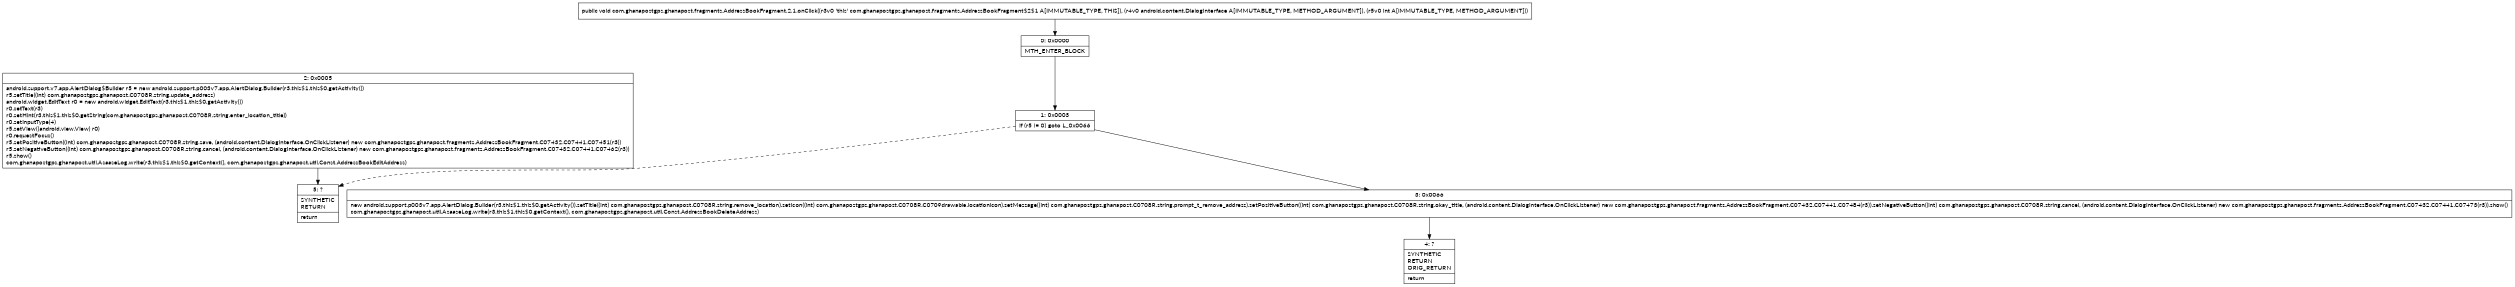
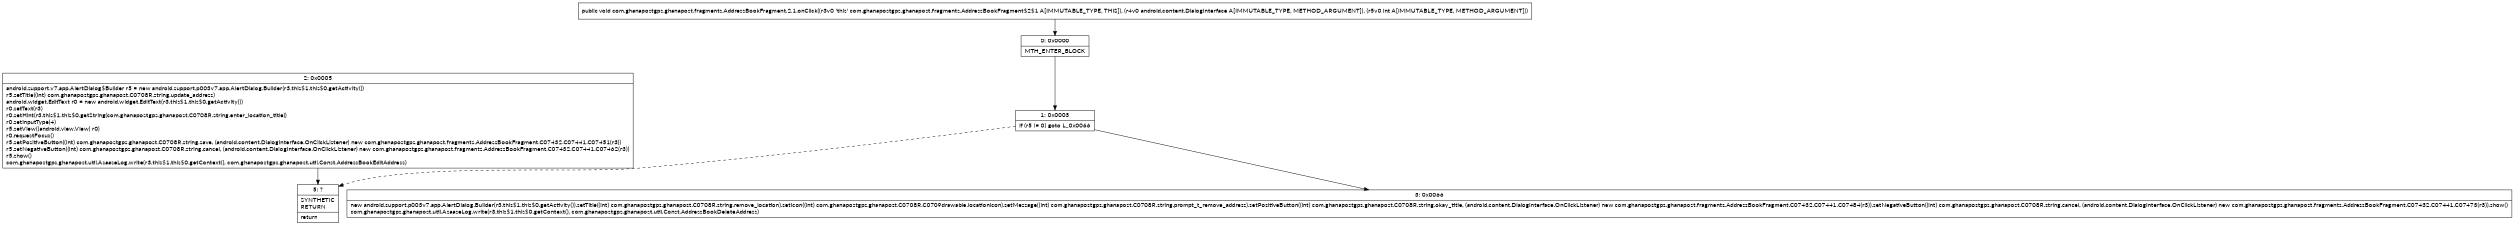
  digraph {
    fontname=Lato
    node [fontname=Lato shape=record]
    edge [fontname=Lato]
    n1 [label="{0\:\ 0x0000|MTH_ENTER_BLOCK\l}"]
    n2 [label="{1\:\ 0x0003|if (r5 != 0) goto L_0x0066\l}"]
    n3 [label="{3\:\ 0x0066|new android.support.p003v7.app.AlertDialog.Builder(r3.this$1.this$0.getActivity()).setTitle((int) com.ghanapostgps.ghanapost.C0708R.string.remove_location).setIcon((int) com.ghanapostgps.ghanapost.C0708R.C0709drawable.locationicon).setMessage((int) com.ghanapostgps.ghanapost.C0708R.string.prompt_t_remove_address).setPositiveButton((int) com.ghanapostgps.ghanapost.C0708R.string.okay_title, (android.content.DialogInterface.OnClickListener) new com.ghanapostgps.ghanapost.fragments.AddressBookFragment.C07432.C07441.C07484(r3)).setNegativeButton((int) com.ghanapostgps.ghanapost.C0708R.string.cancel, (android.content.DialogInterface.OnClickListener) new com.ghanapostgps.ghanapost.fragments.AddressBookFragment.C07432.C07441.C07473(r3)).show()\lcom.ghanapostgps.ghanapost.util.AsaaseLog.write(r3.this$1.this$0.getContext(), com.ghanapostgps.ghanapost.util.Const.AddressBookDeleteAddress)\l}"]
    n4 [label="{5\:\ ?|SYNTHETIC\lRETURN\l|return\l}"]
    n5 [label="{2\:\ 0x0005|android.support.v7.app.AlertDialog$Builder r5 = new android.support.p003v7.app.AlertDialog.Builder(r3.this$1.this$0.getActivity())\lr5.setTitle((int) com.ghanapostgps.ghanapost.C0708R.string.update_address)\landroid.widget.EditText r0 = new android.widget.EditText(r3.this$1.this$0.getActivity())\lr0.setText(r3)\lr0.setHint(r3.this$1.this$0.getString(com.ghanapostgps.ghanapost.C0708R.string.enter_location_title))\lr0.setInputType(4)\lr5.setView((android.view.View) r0)\lr0.requestFocus()\lr5.setPositiveButton((int) com.ghanapostgps.ghanapost.C0708R.string.save, (android.content.DialogInterface.OnClickListener) new com.ghanapostgps.ghanapost.fragments.AddressBookFragment.C07432.C07441.C07451(r3))\lr5.setNegativeButton((int) com.ghanapostgps.ghanapost.C0708R.string.cancel, (android.content.DialogInterface.OnClickListener) new com.ghanapostgps.ghanapost.fragments.AddressBookFragment.C07432.C07441.C07462(r3))\lr5.show()\lcom.ghanapostgps.ghanapost.util.AsaaseLog.write(r3.this$1.this$0.getContext(), com.ghanapostgps.ghanapost.util.Const.AddressBookEditAddress)\l}"]
-   n6 [label="{4\:\ ?|SYNTHETIC\lRETURN\lORIG_RETURN\l|return\l}"]
    n7 [label="{public void com.ghanapostgps.ghanapost.fragments.AddressBookFragment.2.1.onClick((r3v0 'this' com.ghanapostgps.ghanapost.fragments.AddressBookFragment$2$1 A[IMMUTABLE_TYPE, THIS]), (r4v0 android.content.DialogInterface A[IMMUTABLE_TYPE, METHOD_ARGUMENT]), (r5v0 int A[IMMUTABLE_TYPE, METHOD_ARGUMENT])) }"]
    n1 -> n2
    n2 -> n3
    n2 -> n4 [style=dashed]
-   n3 -> n6
    n5 -> n4
    n7 -> n1
  }
